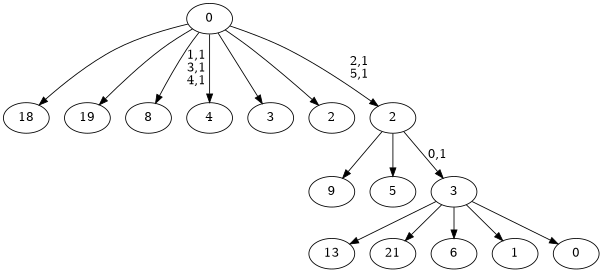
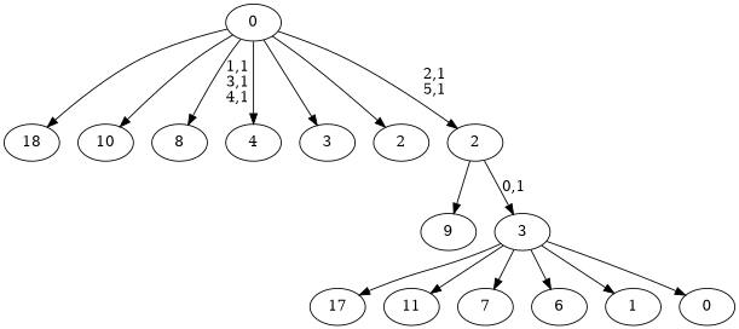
  digraph {
-   n1 [label=13]
+   n1 [label=17]
    n2 [label=18]
-   n3 [label=21]
-   n4 [label=19]
+   n3 [label=11]
+   n4 [label=10]
    n5 [label=9]
    n6 [label=8]
+   n7 [label=7]
    n8 [label=6]
-   n9 [label=5]
    n10 [label=4]
    n11 [label=3]
    n12 [label=2]
    n13 [label=1]
    n14 [label=0]
    3
    2
    0
    3 -> n1
    3 -> n3
+   3 -> n7
    3 -> n8
    3 -> n13
    3 -> n14
    2 -> n5
-   2 -> n9
    2 -> 3 [label="0,1"]
    0 -> n2
    0 -> n4
    0 -> n6 [label="1,1\n3,1\n4,1"]
    0 -> n10
    0 -> n11
    0 -> n12
    0 -> 2 [label="2,1\n5,1"]
  }
